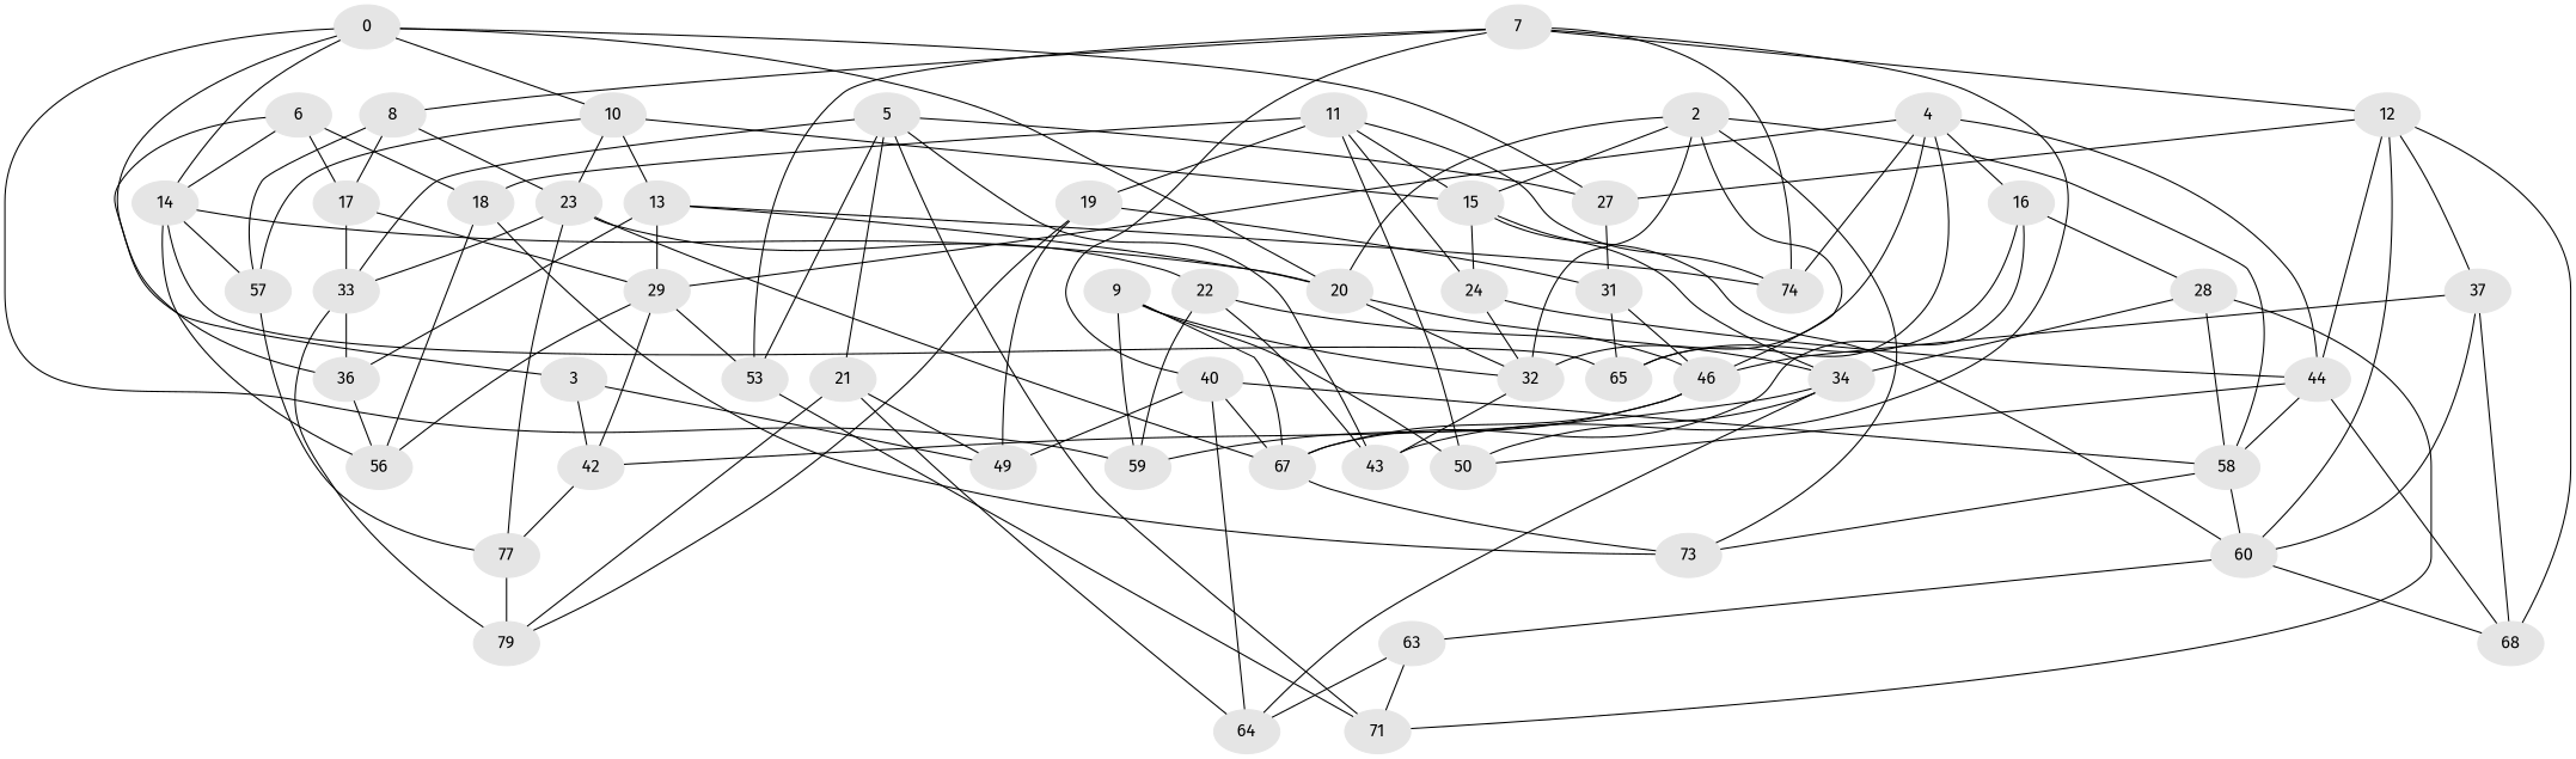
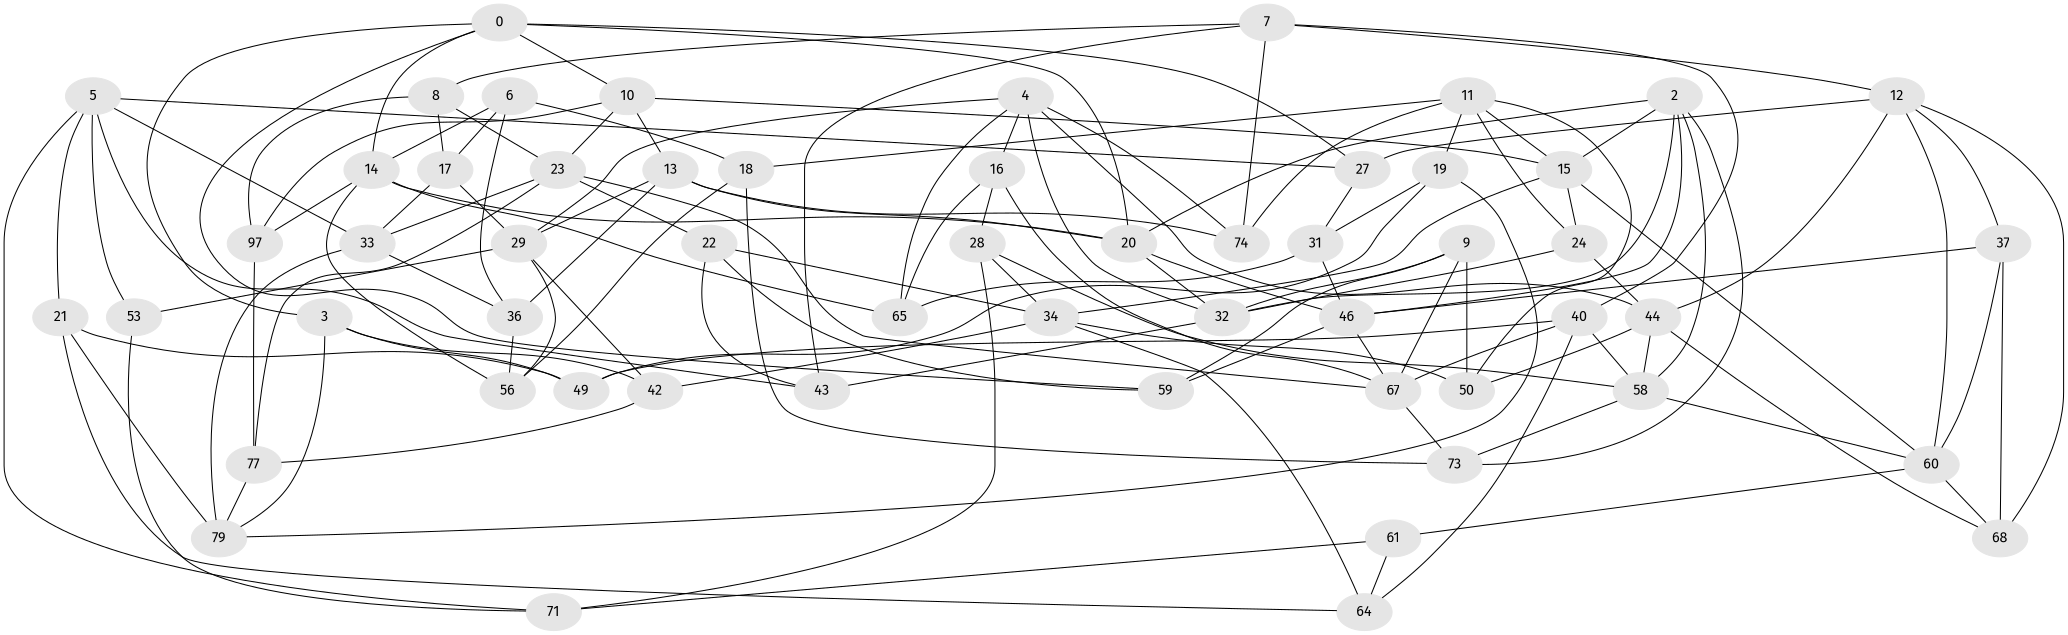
  graph {
    fontname="Fira Sans"
    node [color=gray90 fontname="Fira Sans" style=filled]
    edge [fontname="Fira Sans"]
    n1 [label=0 super="+30"]
    3
    10 [super="+48"]
    14 [super="+54"]
    20 [super="+25"]
    27
    59
    42
    49
    79 [super="+82"]
    15 [super="+45"]
    23 [super="+55"]
-   57
+   57 [label=97]
    13 [super="+51"]
    65
    56
    32 [super="+81"]
    46 [super="+76"]
    31
    2 [super="+62"]
    58 [super="+70"]
    73
    24
    60 [super="+80"]
    34 [super="+35"]
    43
    67 [super="+69"]
    77
    4 [super="+72"]
    16
    29 [super="+38"]
    44 [super="+78"]
    74
    28
    53
    50
    68
    5 [super="+22"]
    21
    33 [super="+63"]
    71
    64
    36
    6
    17
    18
    7 [super="+41"]
    8
    12 [super="+39"]
    40 [super="+66"]
    37
    n52 [label=22]
    9
    11 [super="+47"]
    19 [super="+52"]
-   61 [label=63]
+   61
    n1 -- 3
    n1 -- 10
    n1 -- 14
    n1 -- 20
    n1 -- 27
    n1 -- 59
    3 -- 42
    3 -- 49
+   3 -- 79
    10 -- 15
    10 -- 23
    10 -- 57
    10 -- 13 [weight=2]
    14 -- 20
    14 -- 57
    14 -- 65
    14 -- 56
    20 -- 32
    20 -- 46
    27 -- 31
    42 -- 77
    15 -- 24
    15 -- 60
    15 -- 34
    23 -- 67
    23 -- 77
    23 -- 33
    23 -- n52
    57 -- 77
    13 -- 20
    13 -- 29
    13 -- 74
    13 -- 36
    32 -- 43
    46 -- 59
    46 -- 67
    31 -- 65
    31 -- 46
    2 -- 20
    2 -- 15
    2 -- 32
    2 -- 46
    2 -- 58
    2 -- 73
    58 -- 73
    58 -- 60
    24 -- 32
    24 -- 44
    60 -- 68
    60 -- 61
    34 -- 42
    34 -- 50
    34 -- 64
    67 -- 73
    77 -- 79
    4 -- 65
    4 -- 32
    4 -- 16
    4 -- 29
    4 -- 44
    4 -- 74
    16 -- 65
    16 -- 67
    16 -- 28
    29 -- 42
    29 -- 56
    29 -- 53
    44 -- 58
    44 -- 50
    44 -- 68
    28 -- 58
    28 -- 34
    28 -- 71
    53 -- 71
    5 -- 27
    5 -- 43
    5 -- 53
    5 -- 21
    5 -- 33
    5 -- 71
    21 -- 49
    21 -- 79
    21 -- 64
    33 -- 79 [weight=2]
    33 -- 36
    36 -- 56
    6 -- 14
    6 -- 36
    6 -- 17
    6 -- 18
    17 -- 29
    17 -- 33
    18 -- 56
    18 -- 73
    7 -- 43
    7 -- 74
-   7 -- 53
    7 -- 8
    7 -- 12
    7 -- 40
    8 -- 23
    8 -- 57
    8 -- 17
    12 -- 27
    12 -- 60
    12 -- 44
    12 -- 68
    12 -- 37
    40 -- 49
    40 -- 58
    40 -- 67
    40 -- 64
    37 -- 46
    37 -- 60
    37 -- 68
    n52 -- 59
    n52 -- 34
    n52 -- 43
    9 -- 59
    9 -- 32
    9 -- 67
    9 -- 50
    11 -- 15
    11 -- 24
    11 -- 74
    11 -- 50
    11 -- 18
    11 -- 19
    19 -- 49
    19 -- 79
    19 -- 31
    61 -- 71
    61 -- 64
  }
